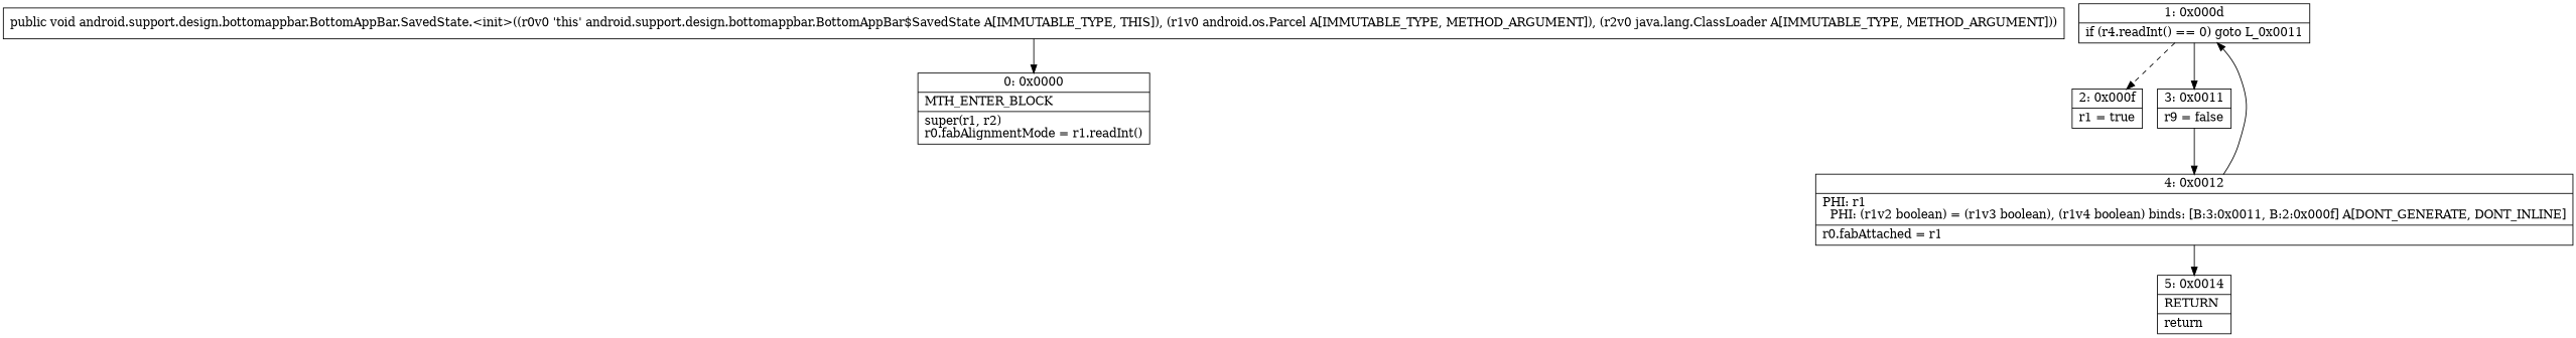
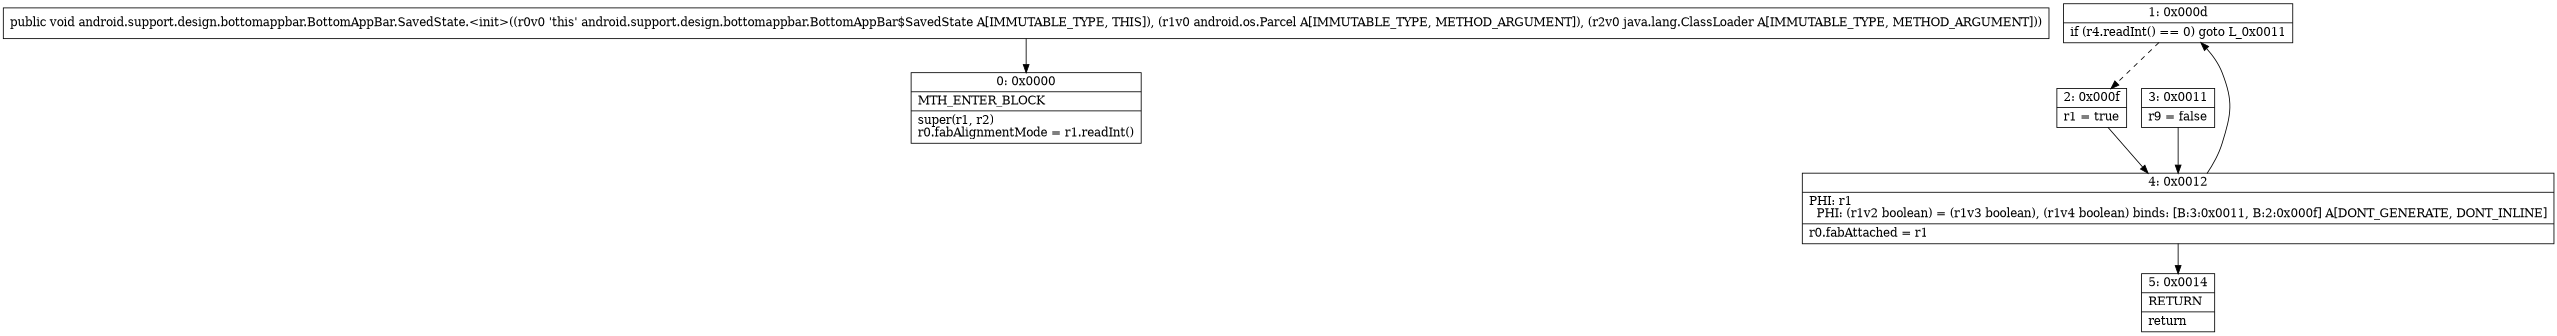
  digraph {
    node [shape=record]
    n1 [label="{0\:\ 0x0000|MTH_ENTER_BLOCK\l|super(r1, r2)\lr0.fabAlignmentMode = r1.readInt()\l}"]
    n2 [label="{1\:\ 0x000d|if (r4.readInt() == 0) goto L_0x0011\l}"]
    n3 [label="{2\:\ 0x000f|r1 = true\l}"]
    n4 [label="{3\:\ 0x0011|r9 = false\l}"]
    n5 [label="{4\:\ 0x0012|PHI: r1 \l  PHI: (r1v2 boolean) = (r1v3 boolean), (r1v4 boolean) binds: [B:3:0x0011, B:2:0x000f] A[DONT_GENERATE, DONT_INLINE]\l|r0.fabAttached = r1\l}"]
    n6 [label="{5\:\ 0x0014|RETURN\l|return\l}"]
    n7 [label="{public void android.support.design.bottomappbar.BottomAppBar.SavedState.\<init\>((r0v0 'this' android.support.design.bottomappbar.BottomAppBar$SavedState A[IMMUTABLE_TYPE, THIS]), (r1v0 android.os.Parcel A[IMMUTABLE_TYPE, METHOD_ARGUMENT]), (r2v0 java.lang.ClassLoader A[IMMUTABLE_TYPE, METHOD_ARGUMENT])) }"]
    n2 -> n3 [style=dashed]
-   n2 -> n4
+   n3 -> n5
    n4 -> n5
    n5 -> n2
    n5 -> n6
    n7 -> n1
  }
